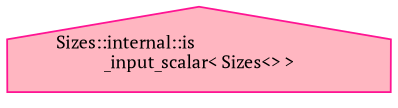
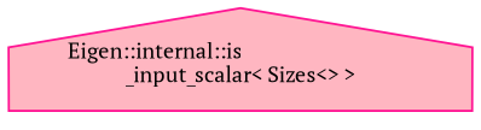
  digraph {
    rankdir=TB
    fontname="PT Serif"
-   n1 [color=deeppink fillcolor=lightpink fontname="PT Serif" fontsize=10 height=0.2 label="Sizes::internal::is\l_input_scalar\< Sizes\<\> \>" shape=house style=filled width=0.4]
+   n1 [color=deeppink fillcolor=lightpink fontname="PT Serif" fontsize=10 height=0.2 label="Eigen::internal::is\l_input_scalar\< Sizes\<\> \>" shape=house style=filled width=0.4]
  }
